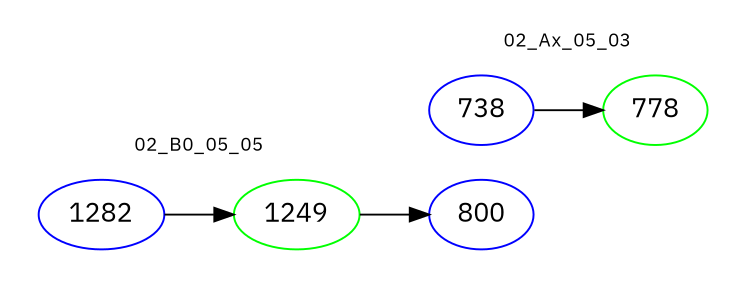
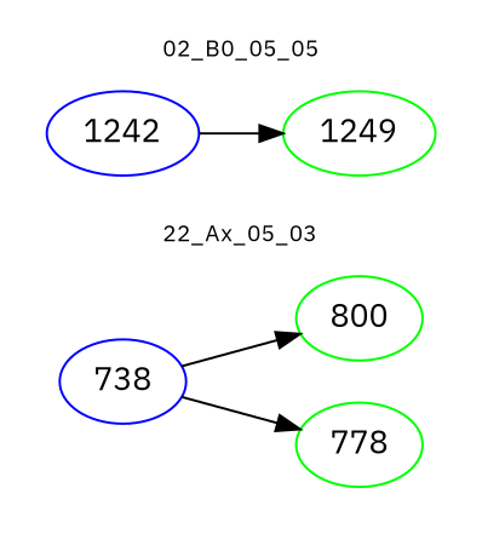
  digraph {
    fontname="IBM Plex Sans"
    rankdir=LR
    node [color=blue fontname="IBM Plex Sans"]
    edge [color=black fontname="IBM Plex Sans"]
    n1 [label=738]
    n2 [color=green label=778]
-   n3 [label=800]
-   n4 [label=1282]
+   n3 [color=green label=800]
+   n4 [label=1242]
    n5 [color=green label=1249]
    subgraph cluster_1 {
      color=white
      fontsize=10
-     label="02_Ax_05_03"
+     label="22_Ax_05_03"
      n1
      n2
      n3
    }
    subgraph cluster_2 {
      color=white
      fontsize=10
      label="02_B0_05_05"
      n4
      n5
    }
    n1 -> n2
-   n5 -> n3
+   n1 -> n3
    n4 -> n5
  }
